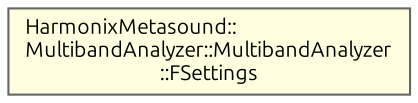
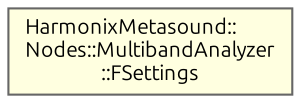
  digraph {
    rankdir=LR
    fontname=Ubuntu
-   n1 [color=grey40 fillcolor=lightyellow fontname=Ubuntu fontsize=10 height=0.2 label="HarmonixMetasound::\lMultibandAnalyzer::MultibandAnalyzer\l::FSettings" shape=box style=filled width=0.4]
+   n1 [color=grey40 fillcolor=lightyellow fontname=Ubuntu fontsize=10 height=0.2 label="HarmonixMetasound::\lNodes::MultibandAnalyzer\l::FSettings" shape=box style=filled width=0.4]
  }
